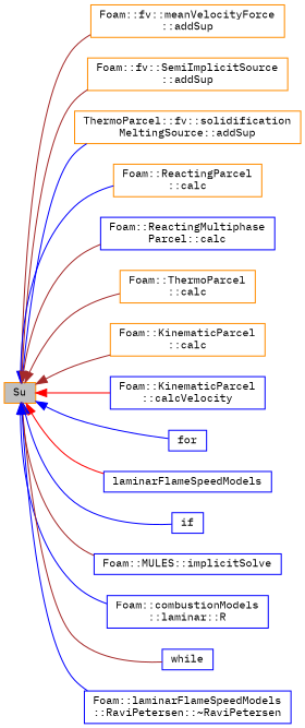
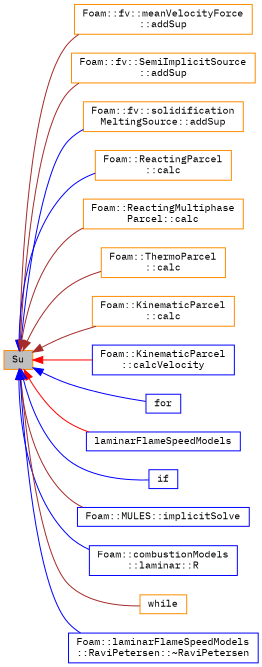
  digraph {
    fontname="IBM Plex Mono"
    rankdir=LR
    node [color=darkorange fontname="IBM Plex Mono" fontsize=10 shape=record]
    edge [color=brown dir=back fontname="IBM Plex Mono" fontsize=10 labelfontname=Helvetica labelfontsize=10 style=solid]
    n1 [fillcolor=grey75 fontcolor=black height=0.2 label=Su style=filled width=0.4]
    n2 [height=0.2 label="Foam::fv::meanVelocityForce\l::addSup" width=0.4]
    n3 [height=0.2 label="Foam::fv::SemiImplicitSource\l::addSup" width=0.4]
-   n4 [height=0.2 label="ThermoParcel::fv::solidification\lMeltingSource::addSup" width=0.4]
+   n4 [height=0.2 label="Foam::fv::solidification\lMeltingSource::addSup" width=0.4]
    n5 [height=0.2 label="Foam::ReactingParcel\l::calc" width=0.4]
-   n6 [color=blue height=0.2 label="Foam::ReactingMultiphase\lParcel::calc" width=0.4]
+   n6 [height=0.2 label="Foam::ReactingMultiphase\lParcel::calc" width=0.4]
    n7 [height=0.2 label="Foam::ThermoParcel\l::calc" width=0.4]
    n8 [height=0.2 label="Foam::KinematicParcel\l::calc" width=0.4]
    n9 [color=blue height=0.2 label="Foam::KinematicParcel\l::calcVelocity" width=0.4]
    n10 [color=blue height=0.2 label=for width=0.4]
    n11 [color=blue height=0.2 label=laminarFlameSpeedModels width=0.4]
    n12 [color=blue height=0.2 label=if width=0.4]
    n13 [color=blue height=0.2 label="Foam::MULES::implicitSolve" width=0.4]
    n14 [color=blue height=0.2 label="Foam::combustionModels\l::laminar::R" width=0.4]
-   n15 [color=blue height=0.2 label=while width=0.4]
+   n15 [height=0.2 label=while width=0.4]
    n16 [color=blue height=0.2 label="Foam::laminarFlameSpeedModels\l::RaviPetersen::~RaviPetersen" width=0.4]
    n1 -> n2
    n1 -> n3
    n1 -> n4 [color=blue]
    n1 -> n5 [color=blue]
    n1 -> n6
    n1 -> n7
    n1 -> n8
    n1 -> n9 [color=red]
    n1 -> n10 [color=blue]
    n1 -> n11 [color=red]
    n1 -> n12 [color=blue]
    n1 -> n13
    n1 -> n14 [color=blue]
    n1 -> n15
    n1 -> n16 [color=blue]
  }
